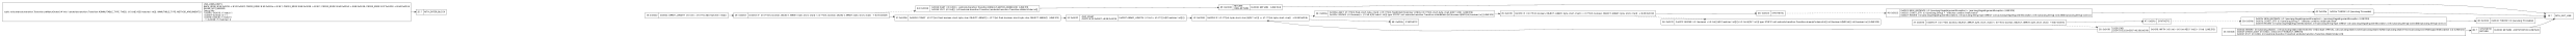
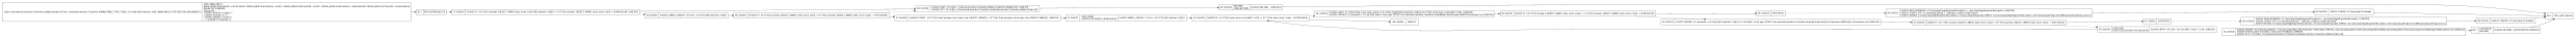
  digraph {
    fontname=Inter
    rankdir=LR
    node [fontname=Inter shape=record]
    edge [fontname=Inter]
    n1 [label="{25\:\ ?|MTH_ENTER_BLOCK\l}"]
+   n2 [label="{27\:\ 0x0000|0x0000: IF  (r5 I:??[int, boolean, OBJECT, ARRAY, byte, short, char] A[D('matches' int[])]) == (0 ??[int, boolean, OBJECT, ARRAY, byte, short, char])  \-\> B:44:0x0034  (LINE:510)\l}"]
    n3 [label="{28\:\ 0x0002|0x0002: ARRAY_LENGTH  (r0 I:int) = (r5 I:??[] A[D('matches' int[])]) \l}"]
    n4 [label="{44\:\ 0x0034|0x0034: SGET  (r0 I:int[]) =  androidx.transition.Transition.DEFAULT_MATCH_ORDER int[]  (LINE:511)\l0x0036: IPUT  (r0 I:int[]), (r4 I:androidx.transition.Transition) androidx.transition.Transition.mMatchOrder int[] \l}"]
    n5 [label="{29\:\ 0x0003|0x0003: IF  (r0 I:??[int, boolean, OBJECT, ARRAY, byte, short, char]) != (0 ??[int, boolean, OBJECT, ARRAY, byte, short, char])  \-\> B:31:0x0006 \l}"]
    n6 [label="{45\:\ 0x0038|RETURN\lORIG_RETURN\l|0x0038: RETURN    (LINE:524)\l}"]
    n7 [label="{31\:\ 0x0006|0x0006: CONST  (r0 I:??[int, float, boolean, short, byte, char, OBJECT, ARRAY]) = (0 ??[int, float, boolean, short, byte, char, OBJECT, ARRAY])  (LINE:513)\l}"]
    n8 [label="{32\:\ 0x0007|LOOP_START\lLOOP:0: B:32:0x0007\-\>B:38:0x0018\l|0x0007: ARRAY_LENGTH  (r1 I:int) = (r5 I:??[] A[D('matches' int[])]) \l}"]
    n9 [label="{33\:\ 0x0008|0x0008: IF  (r0 I:??[int, byte, short, char] A[D('i' int)]) \>= (r1 I:??[int, byte, short, char])  \-\> B:48:0x002b \l}"]
    n10 [label="{34\:\ 0x000a|0x000a: AGET  (r1 I:??[int, float, short, byte, char]) = (r5 I:??[int, float][] A[D('matches' int[])]), (r0 I:??[int, short, byte, char] A[D('i' int)])  (LINE:514)\l0x000c: INVOKE  (r2 I:boolean) = (r1 I:int A[D('match' int)]) type: STATIC call: androidx.transition.Transition.isValidMatch(int):boolean A[MD:(int):boolean (m)] (LINE:515)\l}"]
-   n11 [label="{48\:\ 0x002b|SYNTHETIC\l}"]
+   n11 [label="{48\:\ 0x002b|DEFAULT\l}"]
    n12 [label="{35\:\ 0x0010|0x0010: IF  (r2 I:??[int, boolean, OBJECT, ARRAY, byte, short, char]) == (0 ??[int, boolean, OBJECT, ARRAY, byte, short, char])  \-\> B:46:0x0023 \l}"]
    n13 [label="{36\:\ 0x0012|0x0012: INVOKE  (r2 I:boolean) = (r5 I:int[] A[D('matches' int[])]), (r0 I:int A[D('i' int)]) type: STATIC call: androidx.transition.Transition.alreadyContains(int[], int):boolean A[MD:(int[], int):boolean (m)] (LINE:518)\l}"]
    n14 [label="{46\:\ 0x0023|SYNTHETIC\l}"]
    n15 [label="{37\:\ 0x0016|0x0016: IF  (r2 I:??[int, boolean, OBJECT, ARRAY, byte, short, char]) != (0 ??[int, boolean, OBJECT, ARRAY, byte, short, char])  \-\> B:47:0x001b \l}"]
    n16 [label="{41\:\ 0x0023|0x0023: NEW_INSTANCE  (r2 I:java.lang.IllegalArgumentException) =  java.lang.IllegalArgumentException  (LINE:516)\l0x0025: CONST_STR  (r3 I:java.lang.String) =  \"matches contains invalid value\" \l0x0027: INVOKE  (r2 I:java.lang.IllegalArgumentException), (r3 I:java.lang.String) type: DIRECT call: java.lang.IllegalArgumentException.\<init\>(java.lang.String):void A[MD:(java.lang.String):void (c)]\l}"]
    n17 [label="{38\:\ 0x0018|LOOP_END\lLOOP:0: B:32:0x0007\-\>B:38:0x0018\l|0x0018: ARITH  (r0 I:int) = (r0 I:int A[D('i' int)]) + (1 int)  (LINE:513)\l}"]
    n18 [label="{47\:\ 0x001b|SYNTHETIC\l}"]
    n19 [label="{39\:\ 0x001b|0x001b: NEW_INSTANCE  (r2 I:java.lang.IllegalArgumentException) =  java.lang.IllegalArgumentException  (LINE:519)\l0x001d: CONST_STR  (r3 I:java.lang.String) =  \"matches contains a duplicate value\" \l0x001f: INVOKE  (r2 I:java.lang.IllegalArgumentException), (r3 I:java.lang.String) type: DIRECT call: java.lang.IllegalArgumentException.\<init\>(java.lang.String):void A[MD:(java.lang.String):void (c)]\l}"]
    n20 [label="{40\:\ 0x0022|0x0022: THROW  (r2 I:java.lang.Throwable) \l}"]
-   n21 [label="{26\:\ ?|MTH_EXIT_LINE\l}"]
+   n21 [label="{26\:\ ?|MTH_EXIT_BLOCK\l}"]
    n22 [label="{42\:\ 0x002a|0x002a: THROW  (r2 I:java.lang.Throwable) \l}"]
    n23 [label="{43\:\ 0x002b|0x002b: INVOKE  (r0 I:java.lang.Object) = (r5 I:java.lang.Object A[D('matches' int[])]) type: VIRTUAL call: java.lang.Object.clone():java.lang.Object A[MD:():java.lang.Object throws java.lang.CloneNotSupportedException (c)] (LINE:522)\l0x002f: CHECK_CAST (r0 I:int[]) = (int[]) (r0 I:??[OBJECT, ARRAY]) \l0x0031: IPUT  (r0 I:int[]), (r4 I:androidx.transition.Transition) androidx.transition.Transition.mMatchOrder int[] \l}"]
    n24 [label="{49\:\ ?|SYNTHETIC\lRETURN\l|0x0038: RETURN   A[SYNTHETIC] (LINE:524)\l}"]
    n25 [label="{public void androidx.transition.Transition.setMatchOrder((r4 'this' I:androidx.transition.Transition A[IMMUTABLE_TYPE, THIS]), (r5 I:int[] A[D('matches' int[]), IMMUTABLE_TYPE, METHOD_ARGUMENT]))  | USE_LINES_HINTS\lBACK_EDGE: B:38:0x0018 \-\> B:32:0x0007, CROSS_EDGE: B:42:0x002a \-\> B:26:?, CROSS_EDGE: B:45:0x0038 \-\> B:26:?, CROSS_EDGE: B:44:0x0034 \-\> B:45:0x0038, CROSS_EDGE: B:27:0x0000 \-\> B:44:0x0034\lINLINE_NOT_NEEDED\lDebug Info:\l  0x000c\-0x0018: r1 'match' I\l  0x0007\-0x002b: r0 'i' I\l  0x001b\-0x002b: r1 'match' I\l  \-1 \-0x0038: r5 'matches' [I\l}"]
+   n1 -> n2
+   n2 -> n3 [style=dashed]
+   n2 -> n4
    n3 -> n5
    n4 -> n6
    n5 -> n4 [style=dashed]
    n5 -> n7
    n6 -> n21
    n7 -> n8
    n8 -> n9
    n9 -> n10 [style=dashed]
    n9 -> n11
    n10 -> n12
    n12 -> n13 [style=dashed]
    n12 -> n14
+   n13 -> n15
    n14 -> n16 [style=dashed]
    n15 -> n17 [style=dashed]
    n15 -> n18
    n16 -> n22
    n17 -> n9
    n18 -> n19 [style=dashed]
    n19 -> n20
    n20 -> n21
    n22 -> n21
    n23 -> n24
    n24 -> n21
    n25 -> n1
  }
